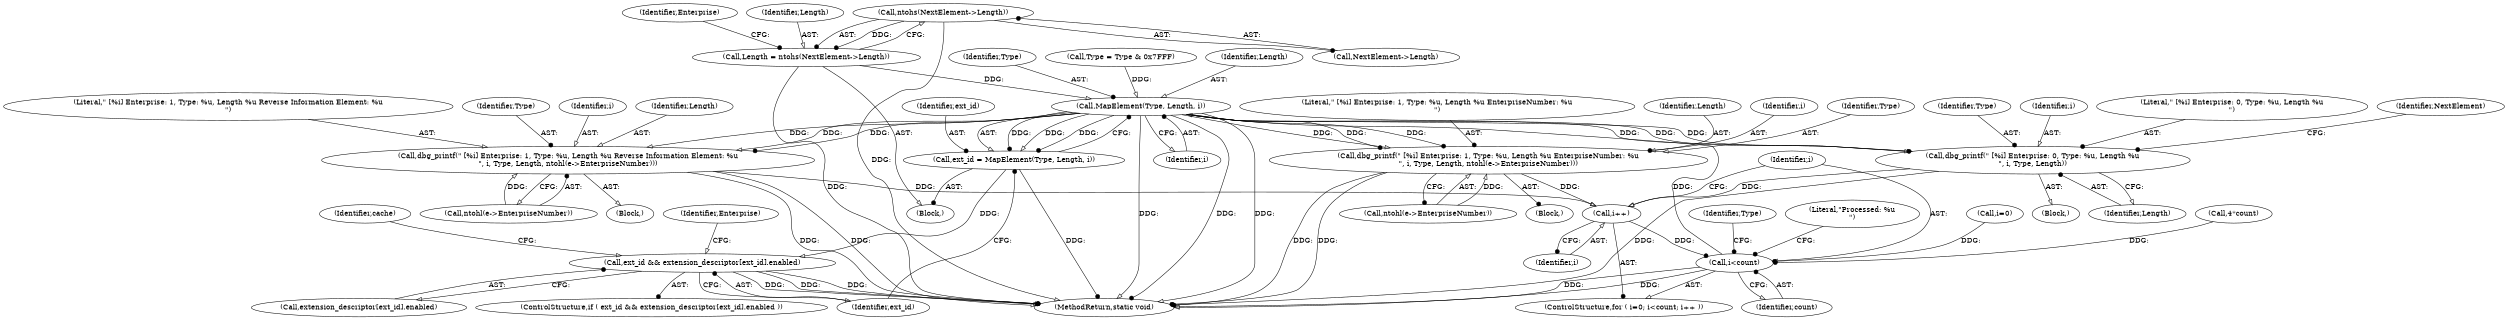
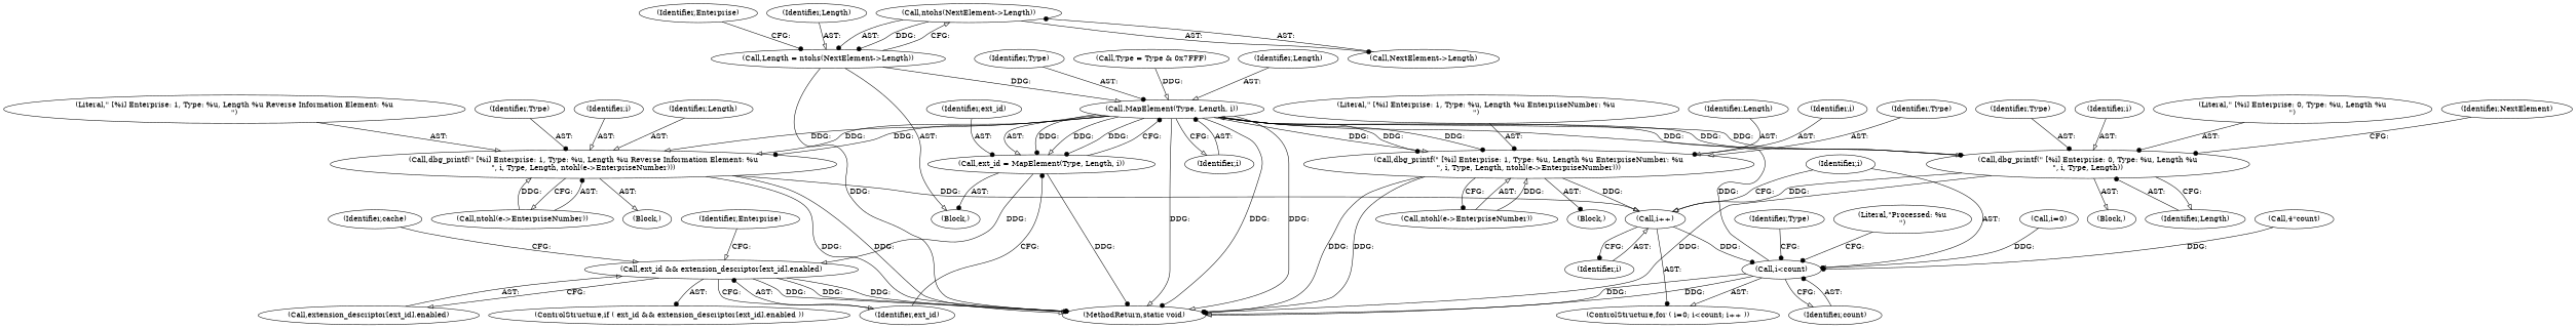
  digraph {
    edge [arrowhead=onormal]
    n1 [label="(Call,ntohs(NextElement->Length))"]
    n2 [label="(Call,Length = ntohs(NextElement->Length))"]
    n3 [label="(MethodReturn,static void)"]
    n4 [label="(Call,NextElement->Length)"]
    n5 [label="(Call,MapElement(Type, Length, i))"]
    n6 [label="(Block,)"]
    n7 [label="(Call,ext_id = MapElement(Type, Length, i))"]
    n8 [label="(Call,dbg_printf(\" [%i] Enterprise: 1, Type: %u, Length %u Reverse Information Element: %u\n\", i, Type, Length, ntohl(e->EnterpriseNumber)))"]
    n9 [label="(Call,dbg_printf(\" [%i] Enterprise: 1, Type: %u, Length %u EnterpriseNumber: %u\n\", i, Type, Length, ntohl(e->EnterpriseNumber)))"]
    n10 [label="(Call,dbg_printf(\" [%i] Enterprise: 0, Type: %u, Length %u\n\", i, Type, Length))"]
    n11 [label="(Identifier,i)"]
    n12 [label="(Call,ext_id && extension_descriptor[ext_id].enabled)"]
    n13 [label="(Call,i++)"]
    n14 [label="(Block,)"]
    n15 [label="(Call,ntohl(e->EnterpriseNumber))"]
    n16 [label="(Call,ntohl(e->EnterpriseNumber))"]
    n17 [label="(Block,)"]
    n18 [label="(Block,)"]
    n19 [label="(Identifier,Length)"]
    n20 [label="(ControlStructure,if ( ext_id && extension_descriptor[ext_id].enabled ))"]
    n21 [label="(Identifier,ext_id)"]
    n22 [label="(Call,extension_descriptor[ext_id].enabled)"]
    n23 [label="(Call,i<count)"]
    n24 [label="(Identifier,i)"]
    n25 [label="(ControlStructure,for ( i=0; i<count; i++ ))"]
    n26 [label="(Identifier,count)"]
    n27 [label="(Literal,\" [%i] Enterprise: 1, Type: %u, Length %u Reverse Information Element: %u\n\")"]
    n28 [label="(Identifier,i)"]
    n29 [label="(Call,Type = Type & 0x7FFF)"]
    n30 [label="(Identifier,Type)"]
    n31 [label="(Identifier,cache)"]
    n32 [label="(Call,4*count)"]
    n33 [label="(Identifier,Type)"]
    n34 [label="(Identifier,i)"]
    n35 [label="(Identifier,ext_id)"]
    n36 [label="(Identifier,Type)"]
    n37 [label="(Literal,\" [%i] Enterprise: 1, Type: %u, Length %u EnterpriseNumber: %u\n\")"]
    n38 [label="(Identifier,Length)"]
    n39 [label="(Identifier,Type)"]
    n40 [label="(Identifier,Length)"]
    n41 [label="(Identifier,i)"]
    n42 [label="(Identifier,Enterprise)"]
    n43 [label="(Identifier,i)"]
    n44 [label="(Literal,\"Processed: %u\n\")"]
    n45 [label="(Identifier,Length)"]
    n46 [label="(Identifier,Type)"]
    n47 [label="(Literal,\" [%i] Enterprise: 0, Type: %u, Length %u\n\")"]
    n48 [label="(Identifier,NextElement)"]
    n49 [label="(Call,i=0)"]
    n50 [label="(Identifier,Length)"]
    n51 [label="(Identifier,Enterprise)"]
    n1 -> n2 [arrowhead=dot label="AST: "]
    n1 -> n2 [arrowhead=dot label="DDG: "]
-   n1 -> n3 [label="DDG: "]
    n1 -> n4 [arrowhead=dot label="AST: "]
    n2 -> n1 [label="CFG: "]
    n2 -> n3 [arrowhead=dot label="DDG: "]
    n2 -> n5 [label="DDG: "]
    n2 -> n6 [label="AST: "]
    n4 -> n1 [arrowhead=dot label="AST: "]
    n5 -> n3 [arrowhead=dot label="DDG: "]
    n5 -> n3 [label="DDG: "]
    n5 -> n3 [label="DDG: "]
    n5 -> n7 [label="AST: "]
    n5 -> n7 [arrowhead=dot label="DDG: "]
    n5 -> n7 [label="DDG: "]
    n5 -> n7 [arrowhead=dot label="DDG: "]
    n5 -> n8 [arrowhead=dot label="DDG: "]
    n5 -> n8 [label="DDG: "]
    n5 -> n8 [label="DDG: "]
    n5 -> n9 [arrowhead=dot label="DDG: "]
    n5 -> n9 [label="DDG: "]
    n5 -> n9 [arrowhead=dot label="DDG: "]
    n5 -> n10 [arrowhead=dot label="DDG: "]
    n5 -> n10 [label="DDG: "]
    n5 -> n10 [label="DDG: "]
    n5 -> n11 [label="CFG: "]
    n7 -> n3 [arrowhead=dot label="DDG: "]
    n7 -> n5 [arrowhead=dot label="CFG: "]
    n7 -> n6 [arrowhead=dot label="AST: "]
    n7 -> n12 [label="DDG: "]
    n8 -> n3 [arrowhead=dot label="DDG: "]
    n8 -> n3 [label="DDG: "]
    n8 -> n13 [label="DDG: "]
    n8 -> n14 [label="AST: "]
    n8 -> n15 [label="CFG: "]
    n9 -> n3 [arrowhead=dot label="DDG: "]
    n9 -> n3 [arrowhead=dot label="DDG: "]
    n9 -> n13 [label="DDG: "]
    n9 -> n16 [arrowhead=dot label="CFG: "]
    n9 -> n17 [arrowhead=dot label="AST: "]
    n10 -> n3 [arrowhead=dot label="DDG: "]
    n10 -> n13 [label="DDG: "]
    n10 -> n18 [label="AST: "]
    n10 -> n19 [label="CFG: "]
    n11 -> n5 [arrowhead=dot label="AST: "]
    n12 -> n3 [label="DDG: "]
    n12 -> n3 [label="DDG: "]
    n12 -> n3 [arrowhead=dot label="DDG: "]
    n12 -> n20 [arrowhead=dot label="AST: "]
    n12 -> n21 [label="CFG: "]
    n12 -> n22 [label="CFG: "]
    n13 -> n23 [arrowhead=dot label="DDG: "]
    n13 -> n24 [arrowhead=dot label="CFG: "]
    n13 -> n25 [arrowhead=dot label="AST: "]
    n15 -> n8 [arrowhead=dot label="AST: "]
    n15 -> n8 [label="DDG: "]
    n16 -> n9 [label="AST: "]
    n16 -> n9 [label="DDG: "]
    n19 -> n10 [arrowhead=dot label="AST: "]
    n21 -> n7 [arrowhead=dot label="CFG: "]
    n21 -> n12 [arrowhead=dot label="AST: "]
-   n22 -> n12 [arrowhead=dot label="AST: "]
+   n22 -> n12 [label="AST: "]
    n23 -> n3 [label="DDG: "]
    n23 -> n3 [label="DDG: "]
    n23 -> n5 [label="DDG: "]
    n23 -> n25 [label="AST: "]
    n23 -> n26 [label="CFG: "]
    n24 -> n13 [label="AST: "]
    n26 -> n23 [arrowhead=dot label="AST: "]
    n27 -> n8 [label="AST: "]
    n28 -> n9 [arrowhead=dot label="AST: "]
    n29 -> n5 [label="DDG: "]
    n30 -> n10 [arrowhead=dot label="AST: "]
    n31 -> n12 [label="CFG: "]
    n32 -> n23 [arrowhead=dot label="DDG: "]
    n33 -> n23 [arrowhead=dot label="CFG: "]
    n34 -> n10 [label="AST: "]
    n35 -> n7 [arrowhead=dot label="AST: "]
    n36 -> n9 [label="AST: "]
    n37 -> n9 [arrowhead=dot label="AST: "]
    n38 -> n9 [label="AST: "]
    n39 -> n8 [arrowhead=dot label="AST: "]
    n40 -> n5 [label="AST: "]
    n41 -> n13 [label="CFG: "]
    n41 -> n23 [label="AST: "]
    n42 -> n2 [arrowhead=dot label="CFG: "]
    n43 -> n8 [label="AST: "]
    n44 -> n23 [arrowhead=dot label="CFG: "]
    n45 -> n2 [label="AST: "]
    n46 -> n5 [arrowhead=dot label="AST: "]
    n47 -> n10 [arrowhead=dot label="AST: "]
    n48 -> n10 [arrowhead=dot label="CFG: "]
    n49 -> n23 [arrowhead=dot label="DDG: "]
    n50 -> n8 [label="AST: "]
    n51 -> n12 [label="CFG: "]
  }
